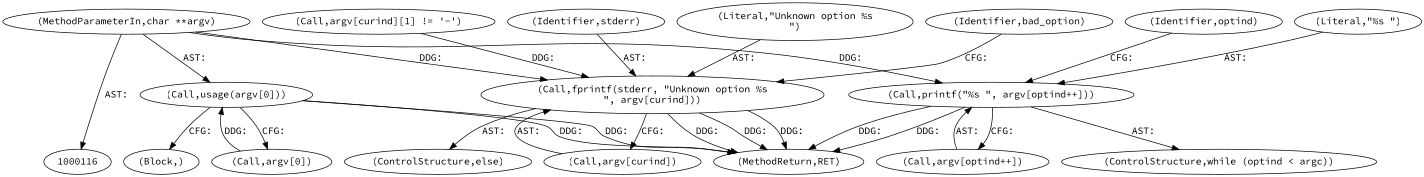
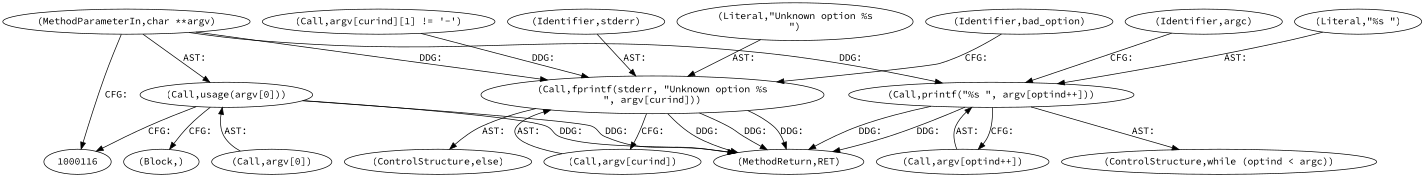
  digraph {
    fontname="Source Code Pro"
    node [fontname="Source Code Pro"]
    edge [fontname="Source Code Pro"]
    n1 [label="(MethodParameterIn,char **argv)"]
    n2 [label="(Call,usage(argv[0]))"]
    n3 [label="(Call,fprintf(stderr, \"Unknown option %s\n\", argv[curind]))"]
    n4 [label="(Call,printf(\"%s \", argv[optind++]))"]
    n5 [label=1000116]
    n6 [label="(MethodReturn,RET)"]
    n7 [label="(Call,argv[0])"]
    n8 [label="(Block,)"]
    n9 [label="(ControlStructure,else)"]
    n10 [label="(Call,argv[curind])"]
    n11 [label="(ControlStructure,while (optind < argc))"]
    n12 [label="(Call,argv[optind++])"]
    n13 [label="(Identifier,bad_option)"]
    n14 [label="(Call,argv[curind][1] != '-')"]
    n15 [label="(Identifier,stderr)"]
-   n16 [label="(Identifier,optind)"]
+   n16 [label="(Identifier,argc)"]
    n17 [label="(Literal,\"Unknown option %s\n\")"]
    n18 [label="(Literal,\"%s \")"]
    n1 -> n2 [label="AST: "]
    n1 -> n3 [label="DDG: "]
    n1 -> n4 [label="DDG: "]
-   n1 -> n5 [label="AST: "]
+   n1 -> n5 [label="CFG: "]
    n2 -> n6 [label="DDG: "]
    n2 -> n6 [label="DDG: "]
-   n2 -> n7 [label="CFG: "]
+   n2 -> n5 [label="CFG: "]
    n2 -> n8 [label="CFG: "]
    n3 -> n6 [label="DDG: "]
    n3 -> n6 [label="DDG: "]
    n3 -> n6 [label="DDG: "]
    n3 -> n9 [label="AST: "]
    n3 -> n10 [label="CFG: "]
    n4 -> n6 [label="DDG: "]
    n4 -> n6 [label="DDG: "]
    n4 -> n11 [label="AST: "]
    n4 -> n12 [label="CFG: "]
-   n7 -> n2 [label="DDG: "]
+   n7 -> n2 [label="AST: "]
    n10 -> n3 [label="AST: "]
    n12 -> n4 [label="AST: "]
    n13 -> n3 [label="CFG: "]
    n14 -> n3 [label="DDG: "]
    n15 -> n3 [label="AST: "]
    n16 -> n4 [label="CFG: "]
    n17 -> n3 [label="AST: "]
    n18 -> n4 [label="AST: "]
  }
